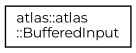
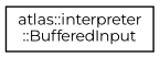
  digraph {
    rankdir=TB
    fontname=Montserrat
-   n1 [color=black fillcolor=white fontname=Montserrat fontsize=10 height=0.2 label="atlas::atlas\l::BufferedInput" shape=record style=filled width=0.4]
+   n1 [color=black fillcolor=white fontname=Montserrat fontsize=10 height=0.2 label="atlas::interpreter\l::BufferedInput" shape=record style=filled width=0.4]
  }
